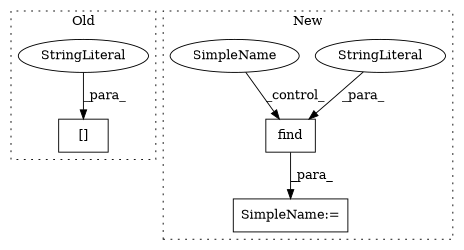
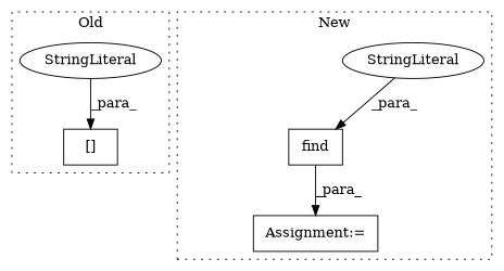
  digraph {
    node [a=45 shape=box]
    n1 [a=2 l="13,1" label="[]" s="6520,6537"]
    n2 [l=4 label=StringLiteral s=6533 shape=ellipse]
    n3 [a=32 l="5,1" label=find s="6607,6619"]
-   n4 [a=7 l=1 label="SimpleName:=" s=6600]
+   n4 [a=7 l=1 label="Assignment:=" s=6600]
    n5 [l=7 label=StringLiteral s=6612 shape=ellipse]
-   n6 [a=42 label=SimpleName shape=ellipse]
    subgraph cluster_1 {
      label=Old
      style=dotted
      n1
      n2
    }
    subgraph cluster_2 {
      label=New
      style=dotted
      n3
      n4
      n5
-     n6
    }
    n2 -> n1 [label=_para_]
    n3 -> n4 [label=_para_]
    n5 -> n3 [label=_para_]
-   n6 -> n3 [label=_control_]
  }
